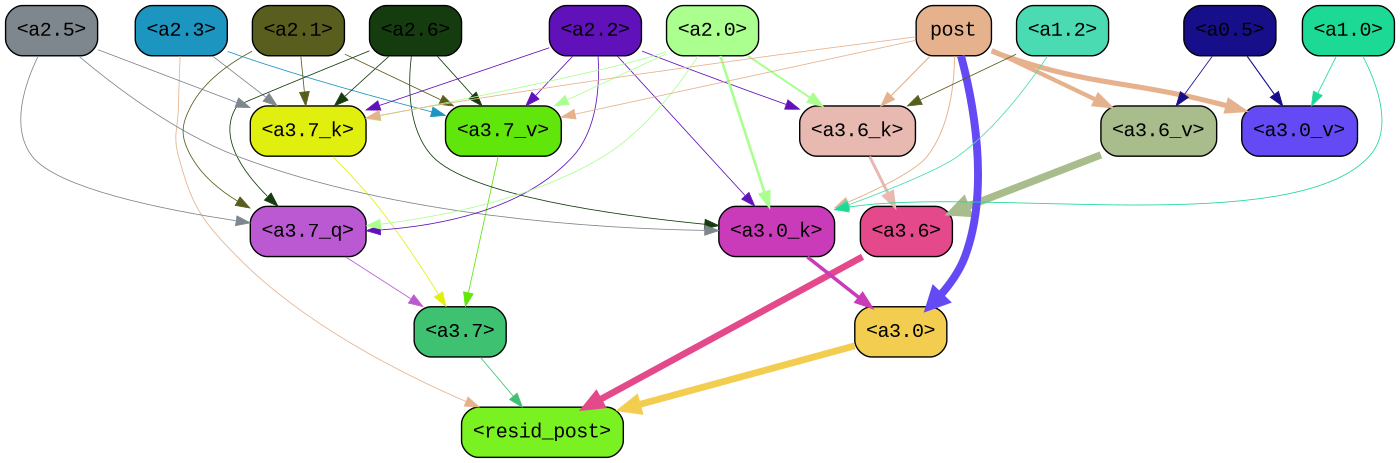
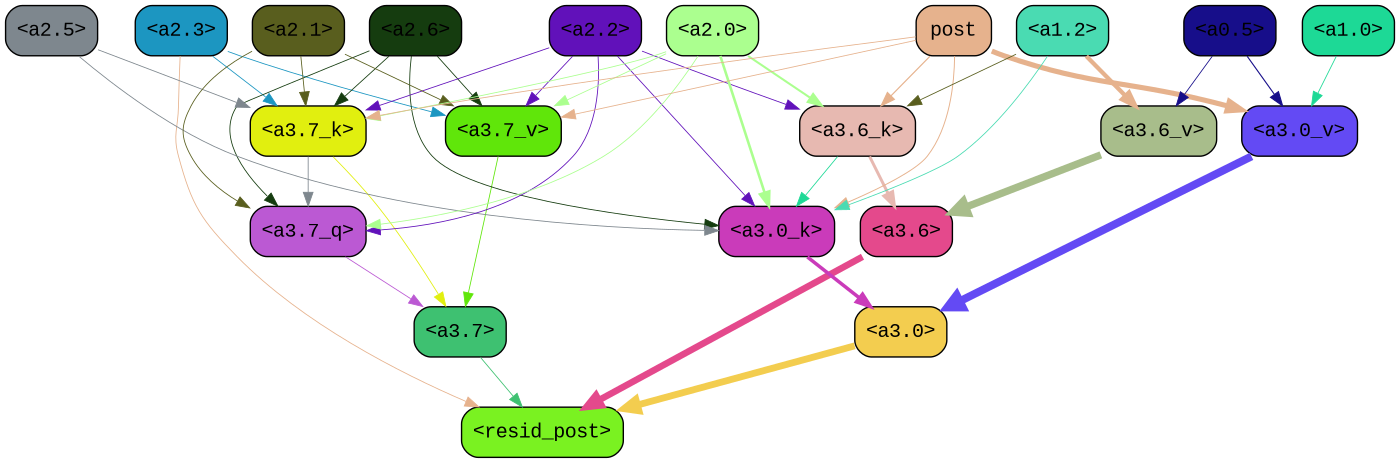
  strict digraph {
    fontname="Liberation Mono"
    splines=true
    node [color=black fontname="Liberation Mono" shape=box style="filled, rounded"]
    edge [color="#e6b28d" fontname="Liberation Mono" penwidth=0.6]
    "<a3.7>" [fillcolor="#3ec171"]
    "<resid_post>" [fillcolor="#7af221"]
    "<a3.6>" [fillcolor="#e4498c"]
    "<a3.0>" [fillcolor="#f3cd4f"]
    "<a2.3>" [fillcolor="#1c96c1"]
    "<a3.7_k>" [fillcolor="#e1ef0f"]
    "<a3.7_v>" [fillcolor="#60e60a"]
    "<a3.7_q>" [fillcolor="#bb59d3"]
    "<a3.6_k>" [fillcolor="#e7b9b1"]
    "<a3.0_k>" [fillcolor="#ca3bba"]
    "<a3.6_v>" [fillcolor="#a8bd8b"]
    "<a3.0_v>" [fillcolor="#634af4"]
    "<a2.6>" [fillcolor="#153c0f"]
    "<a2.5>" [fillcolor="#7e878e"]
    "<a2.2>" [fillcolor="#6111ba"]
    "<a2.1>" [fillcolor="#595e1e"]
    "<a2.0>" [fillcolor="#abff8f"]
    n18 [fillcolor="#e6b28d" label=post]
    "<a1.2>" [fillcolor="#4adbb2"]
    "<a1.0>" [fillcolor="#1dd996"]
    "<a0.5>" [fillcolor="#170e8a"]
    "<a3.7>" -> "<resid_post>" [color="#3ec171"]
    "<a3.6>" -> "<resid_post>" [color="#e4498c" penwidth=4.752790808677673]
    "<a3.0>" -> "<resid_post>" [color="#f3cd4f" penwidth=4.897669434547424]
    "<a2.3>" -> "<resid_post>"
-   "<a2.3>" -> "<a3.7_k>" [color="#7e878e"]
+   "<a2.3>" -> "<a3.7_k>" [color="#1c96c1"]
    "<a2.3>" -> "<a3.7_v>" [color="#1c96c1"]
    "<a3.7_k>" -> "<a3.7>" [color="#e1ef0f"]
    "<a3.7_v>" -> "<a3.7>" [color="#60e60a"]
    "<a3.7_q>" -> "<a3.7>" [color="#bb59d3"]
    "<a3.6_k>" -> "<a3.6>" [color="#e7b9b1" penwidth=2.13908451795578]
    "<a3.0_k>" -> "<a3.0>" [color="#ca3bba" penwidth=2.520303964614868]
    "<a3.6_v>" -> "<a3.6>" [color="#a8bd8b" penwidth=5.297133803367615]
-   n18 -> "<a3.0>" [color="#634af4" penwidth=5.680712580680847]
+   "<a3.0_v>" -> "<a3.0>" [color="#634af4" penwidth=5.680712580680847]
    "<a2.6>" -> "<a3.7_k>" [color="#153c0f"]
    "<a2.6>" -> "<a3.7_v>" [color="#153c0f"]
    "<a2.6>" -> "<a3.7_q>" [color="#153c0f"]
    "<a2.6>" -> "<a3.0_k>" [color="#153c0f"]
    "<a2.5>" -> "<a3.7_k>" [color="#7e878e"]
-   "<a2.5>" -> "<a3.7_q>" [color="#7e878e"]
+   "<a3.7_k>" -> "<a3.7_q>" [color="#7e878e"]
    "<a2.5>" -> "<a3.0_k>" [color="#7e878e"]
    "<a2.2>" -> "<a3.7_k>" [color="#6111ba"]
    "<a2.2>" -> "<a3.7_v>" [color="#6111ba"]
    "<a2.2>" -> "<a3.7_q>" [color="#6111ba"]
    "<a2.2>" -> "<a3.6_k>" [color="#6111ba"]
    "<a2.2>" -> "<a3.0_k>" [color="#6111ba"]
    "<a2.1>" -> "<a3.7_k>" [color="#595e1e"]
    "<a2.1>" -> "<a3.7_v>" [color="#595e1e"]
    "<a2.1>" -> "<a3.7_q>" [color="#595e1e"]
    "<a2.0>" -> "<a3.7_k>" [color="#abff8f"]
    "<a2.0>" -> "<a3.7_v>" [color="#abff8f"]
    "<a2.0>" -> "<a3.7_q>" [color="#abff8f"]
    "<a2.0>" -> "<a3.6_k>" [color="#abff8f" penwidth=1.4811622872948647]
    "<a2.0>" -> "<a3.0_k>" [color="#abff8f" penwidth=1.8632715698331594]
    n18 -> "<a3.7_k>"
    n18 -> "<a3.7_v>"
    n18 -> "<a3.6_k>" [penwidth=0.8410270567983389]
    n18 -> "<a3.0_k>" [penwidth=0.691851794719696]
-   n18 -> "<a3.6_v>" [penwidth=3.0758190751075745]
+   "<a1.2>" -> "<a3.6_v>" [penwidth=3.0758190751075745]
    n18 -> "<a3.0_v>" [penwidth=3.6927278637886047]
    "<a1.2>" -> "<a3.6_k>" [color="#595e1e"]
    "<a1.2>" -> "<a3.0_k>" [color="#4adbb2"]
-   "<a1.0>" -> "<a3.0_k>" [color="#1dd996"]
+   "<a3.6_k>" -> "<a3.0_k>" [color="#1dd996"]
    "<a1.0>" -> "<a3.0_v>" [color="#1dd996"]
    "<a0.5>" -> "<a3.6_v>" [color="#170e8a"]
    "<a0.5>" -> "<a3.0_v>" [color="#170e8a" penwidth=0.8028683364391327]
  }
